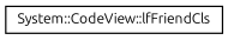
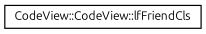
  digraph {
    rankdir=LR
    fontname=Ubuntu
-   n1 [color=black fillcolor=white fontname=Ubuntu fontsize=10 height=0.2 label="System::CodeView::lfFriendCls" shape=record style=filled width=0.4]
+   n1 [color=black fillcolor=white fontname=Ubuntu fontsize=10 height=0.2 label="CodeView::CodeView::lfFriendCls" shape=record style=filled width=0.4]
  }
